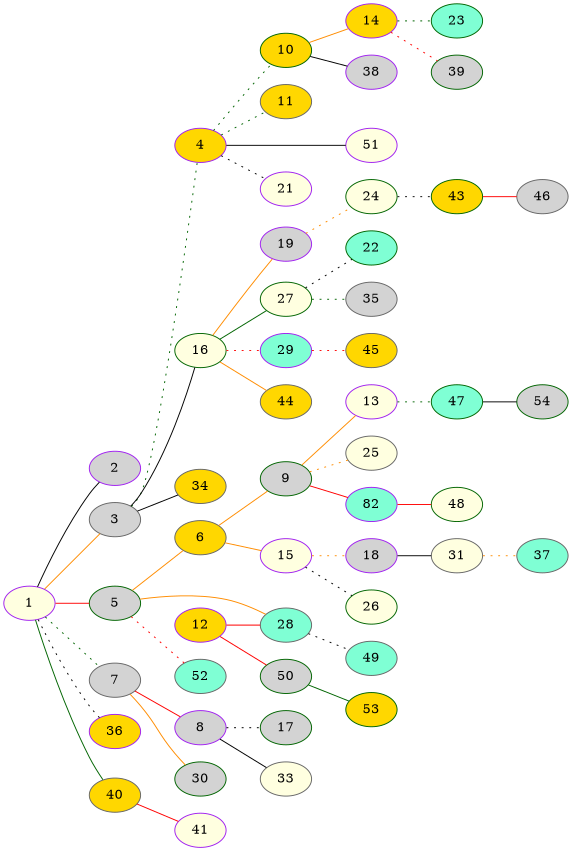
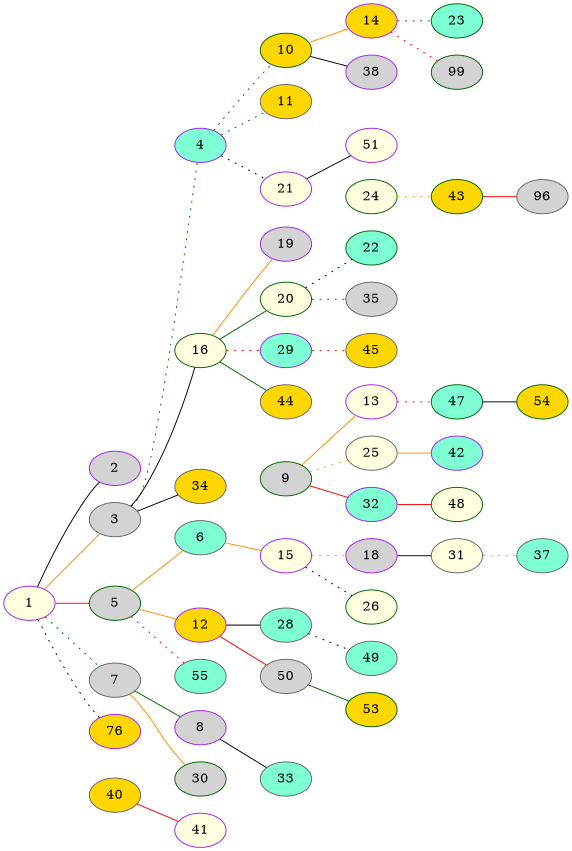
  graph {
    rankdir=LR
    node [color=purple fillcolor=lightgrey style=filled]
    edge [color=darkorange style=solid weight=1.0]
    1 [fillcolor=lightyellow]
    2
    3 [color=gray40]
    5 [color=darkgreen]
    7 [color=gray40]
-   36 [fillcolor=gold]
+   36 [fillcolor=gold label=76]
    40 [color=gray40 fillcolor=gold]
-   4 [fillcolor=gold]
+   4 [fillcolor=aquamarine]
    16 [color=darkgreen fillcolor=lightyellow]
    34 [color=gray40 fillcolor=gold]
-   6 [color=gray40 fillcolor=gold]
+   6 [color=gray40 fillcolor=aquamarine]
    12 [fillcolor=gold]
-   52 [color=gray40 fillcolor=aquamarine]
+   52 [color=gray40 fillcolor=aquamarine label=55]
    8
    30 [color=darkgreen]
    41 [fillcolor=lightyellow]
    10 [color=darkgreen fillcolor=gold]
    11 [color=gray40 fillcolor=gold]
    21 [fillcolor=lightyellow]
    51 [fillcolor=lightyellow]
    19
-   20 [color=darkgreen fillcolor=lightyellow label=27]
+   20 [color=darkgreen fillcolor=lightyellow]
    29 [fillcolor=aquamarine]
    44 [color=gray40 fillcolor=gold]
    14 [fillcolor=gold]
    38
    9 [color=darkgreen]
    15 [fillcolor=lightyellow]
    28 [color=gray40 fillcolor=aquamarine]
-   50 [color=darkgreen]
+   50 [color=gray40]
    13 [fillcolor=lightyellow]
    25 [color=gray40 fillcolor=lightyellow]
-   32 [fillcolor=aquamarine label=82]
+   32 [fillcolor=aquamarine]
    18
    26 [color=darkgreen fillcolor=lightyellow]
-   17 [color=darkgreen]
-   33 [color=gray40 fillcolor=lightyellow]
+   33 [color=gray40 fillcolor=aquamarine]
    47 [color=darkgreen fillcolor=aquamarine]
+   42 [fillcolor=aquamarine]
    48 [color=darkgreen fillcolor=lightyellow]
    23 [color=darkgreen fillcolor=aquamarine]
-   39 [color=darkgreen]
+   39 [color=darkgreen label=99]
    49 [color=gray40 fillcolor=aquamarine]
    53 [color=darkgreen fillcolor=gold]
-   54 [color=darkgreen]
+   54 [color=darkgreen fillcolor=gold]
    31 [color=gray40 fillcolor=lightyellow]
    24 [color=darkgreen fillcolor=lightyellow]
    22 [color=darkgreen fillcolor=aquamarine]
    35 [color=gray40]
    45 [color=gray40 fillcolor=gold]
    37 [color=gray40 fillcolor=aquamarine]
    43 [color=darkgreen fillcolor=gold]
-   46 [color=gray40]
+   46 [color=gray40 label=96]
    1 -- 2 [color=black weight=2.0]
    1 -- 3
    1 -- 5 [color=red]
    1 -- 7 [color=darkgreen style=dotted]
    1 -- 36 [color=black style=dotted]
-   1 -- 40 [color=darkgreen]
    3 -- 4 [color=darkgreen style=dotted]
    3 -- 16 [color=black]
    3 -- 34 [color=black]
    5 -- 6
-   5 -- 28
+   5 -- 12
    5 -- 52 [color=red style=dotted]
-   7 -- 8 [color=red]
+   7 -- 8 [color=darkgreen]
    7 -- 30
    40 -- 41 [color=red]
    4 -- 10 [color=darkgreen style=dotted]
    4 -- 11 [color=darkgreen style=dotted]
    4 -- 21 [color=black style=dotted]
-   4 -- 51 [color=black]
+   21 -- 51 [color=black]
    16 -- 19
    16 -- 20 [color=darkgreen]
    16 -- 29 [color=red style=dotted]
-   16 -- 44
-   6 -- 9
+   16 -- 44 [color=darkgreen]
    6 -- 15
-   12 -- 28 [color=red]
+   12 -- 28 [color=black]
    12 -- 50 [color=red]
-   8 -- 17 [color=black style=dotted weight=2.0]
    8 -- 33 [color=black]
    10 -- 14
    10 -- 38 [color=black]
-   19 -- 24 [style=dotted]
    20 -- 22 [color=black style=dotted]
    20 -- 35 [color=darkgreen style=dotted weight=3.0]
    29 -- 45 [color=red style=dotted weight=2.0]
    14 -- 23 [color=darkgreen style=dotted weight=3.0]
    14 -- 39 [color=red style=dotted]
    9 -- 13
    9 -- 25 [style=dotted]
    9 -- 32 [color=red]
    15 -- 18 [style=dotted weight=2.0]
    15 -- 26 [color=black style=dotted]
    28 -- 49 [color=black style=dotted]
    50 -- 53 [color=darkgreen]
-   13 -- 47 [color=darkgreen style=dotted weight=2.0]
+   13 -- 47 [color=red style=dotted weight=2.0]
+   25 -- 42
    32 -- 48 [color=red]
    18 -- 31 [color=black]
    47 -- 54 [color=black]
    31 -- 37 [style=dotted weight=3.0]
-   24 -- 43 [color=black style=dotted]
+   24 -- 43 [style=dotted]
    43 -- 46 [color=red]
  }
